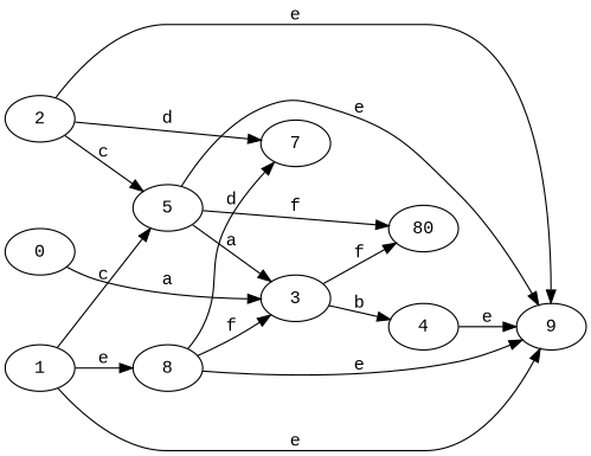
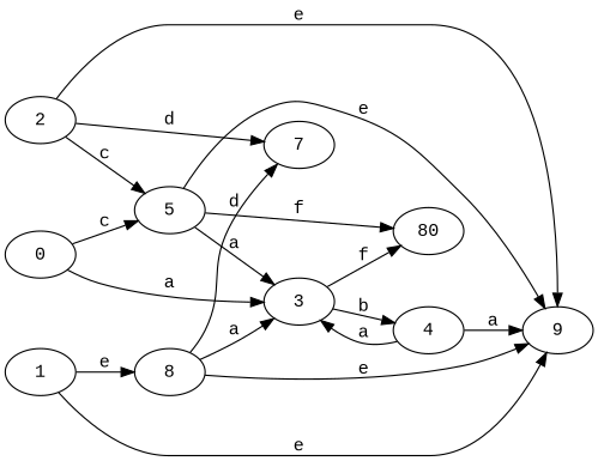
  strict digraph {
    fontname="Liberation Mono"
    rankdir=LR
    node [fontname="Liberation Mono"]
    edge [fontname="Liberation Mono"]
    2
    5
    7
    9
    3
    n6 [label=80]
    4
    0
    8
    1
    2 -> 5 [label=c]
    2 -> 7 [label=d]
    2 -> 9 [label=e]
    5 -> 9 [label=e]
    5 -> 3 [label=a]
    5 -> n6 [label=f]
    3 -> n6 [label=f]
    3 -> 4 [label=b]
-   4 -> 9 [label=e]
+   4 -> 9 [label=a]
+   4 -> 3 [label=a]
    0 -> 3 [label=a]
    8 -> 7 [label=d]
    8 -> 9 [label=e]
-   8 -> 3 [label=f]
-   1 -> 5 [label=c]
+   8 -> 3 [label=a]
+   0 -> 5 [label=c]
    1 -> 9 [label=e]
    1 -> 8 [label=e]
  }
